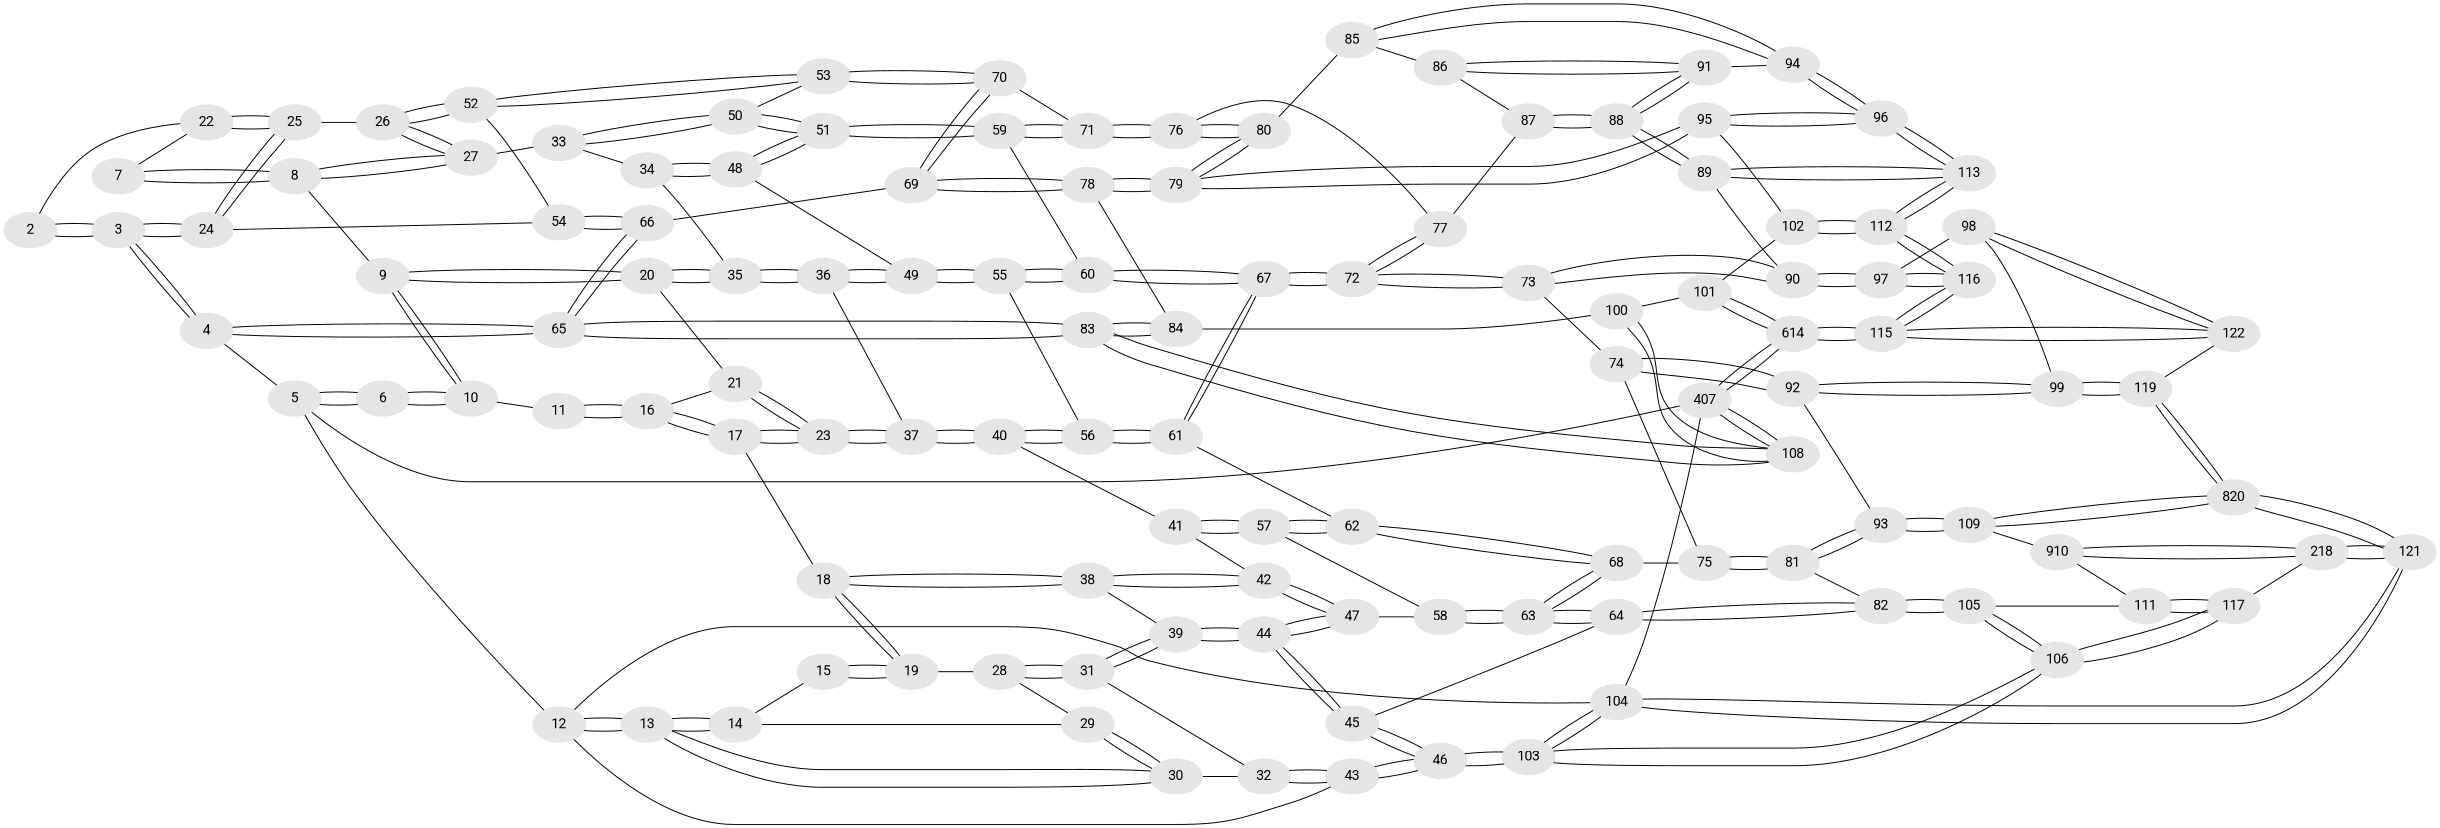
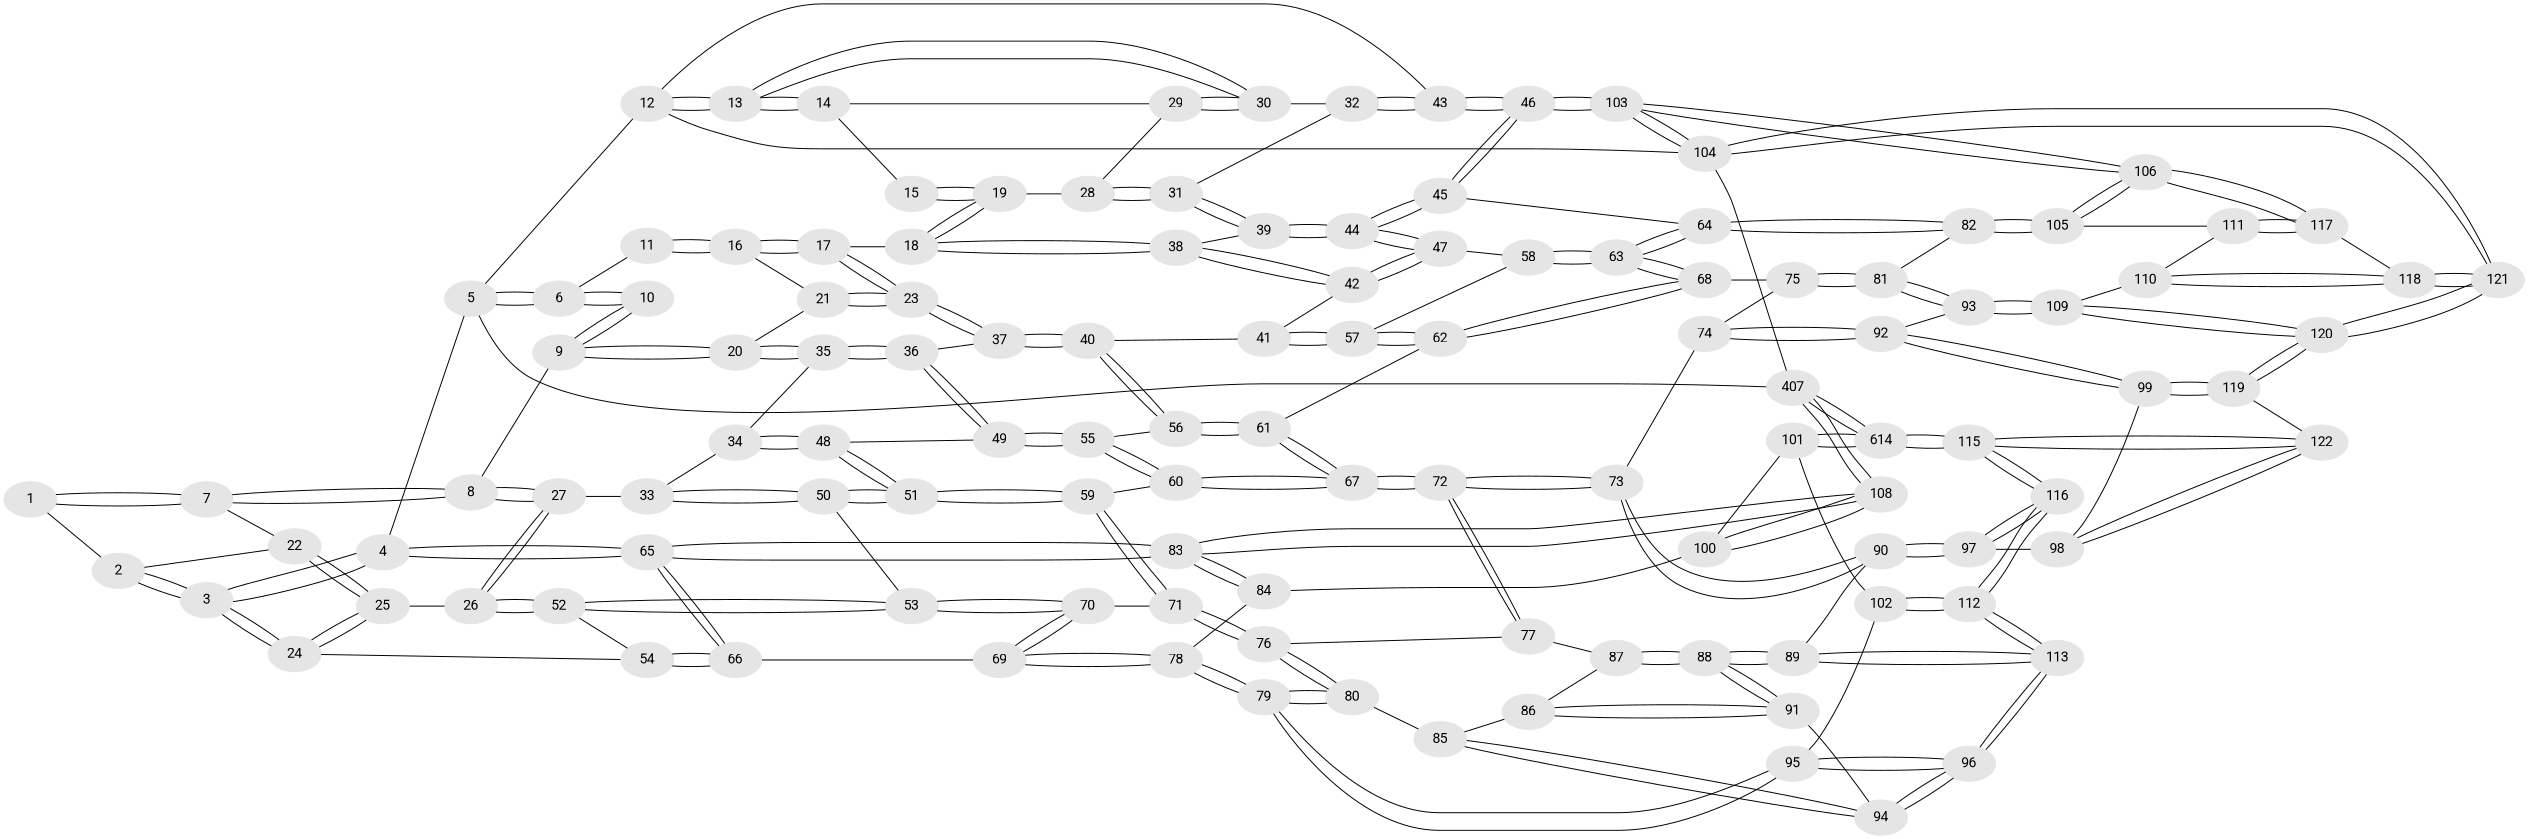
  graph {
    fontname=Roboto
    rankdir=LR
    node [color=gray90 fontname=Roboto style=filled]
    edge [fontname=Roboto]
+   1
    2
    7
    3
    22
    8
    4
    24
    25
    5
    65
    54
    6
    12
    n15 [label=407]
    66
    83
    10
    13
    43
    104
    108
    n23 [label=614]
    11
    9
    27
    20
    33
    21
    35
    16
    17
    14
    30
    46
    121
    15
    29
    32
    19
    28
    18
    23
    38
    37
    39
    42
    31
    36
    26
    40
    52
    53
    34
    50
    44
    48
    51
    49
    55
    41
    56
    47
    45
    57
    61
    58
    62
    103
    64
    82
    106
    63
    59
    60
    70
    71
    69
    67
    68
    76
    72
    75
    105
    84
    78
    73
    77
    81
    79
    80
    74
    90
    87
    92
    97
    93
    99
    85
    88
    95
    100
    96
    102
    86
    94
    109
    111
    101
    91
    89
    113
    98
    116
    119
-   110 [label=910]
-   120 [label=820]
+   110
+   120
    112
    122
    115
    117
-   118 [label=218]
+   118
+   1 -- 2
+   1 -- 7
+   1 -- 7
    2 -- 3
    2 -- 3
    2 -- 22
    7 -- 22
    7 -- 8
    7 -- 8
    3 -- 4
    3 -- 4
    3 -- 24
    3 -- 24
    22 -- 25
    22 -- 25
    8 -- 9
    8 -- 27
    8 -- 27
    4 -- 5
    4 -- 65
    4 -- 65
    24 -- 25
    24 -- 25
    24 -- 54
    25 -- 26
    5 -- 6
    5 -- 6
    5 -- 12
    5 -- n15
    65 -- 66
    65 -- 66
    65 -- 83
    65 -- 83
    54 -- 66
    54 -- 66
    6 -- 10
    6 -- 10
    12 -- 13
    12 -- 13
    12 -- 43
    12 -- 104
    n15 -- 108
    n15 -- 108
    n15 -- n23
    n15 -- n23
    66 -- 69
    83 -- 108
    83 -- 108
    83 -- 84
    83 -- 84
-   10 -- 11
+   6 -- 11
    13 -- 14
    13 -- 14
    13 -- 30
    13 -- 30
    43 -- 46
    43 -- 46
    104 -- n15
    104 -- 121
    104 -- 121
    n23 -- 115
    n23 -- 115
    11 -- 16
    11 -- 16
    9 -- 10
    9 -- 10
    9 -- 20
    9 -- 20
    27 -- 33
    20 -- 21
    20 -- 35
    20 -- 35
    33 -- 34
    33 -- 50
    33 -- 50
    21 -- 23
    21 -- 23
    35 -- 36
    35 -- 36
    16 -- 21
    16 -- 17
    16 -- 17
    17 -- 18
    17 -- 23
    17 -- 23
    14 -- 15
    14 -- 29
    30 -- 32
    46 -- 103
    46 -- 103
    15 -- 19
    15 -- 19
    29 -- 30
    29 -- 30
    32 -- 43
    32 -- 43
    19 -- 28
    28 -- 29
    28 -- 31
    28 -- 31
    18 -- 19
    18 -- 19
    18 -- 38
    18 -- 38
    23 -- 37
    23 -- 37
    38 -- 39
    38 -- 42
    38 -- 42
    37 -- 40
    37 -- 40
    39 -- 44
    39 -- 44
    42 -- 47
    42 -- 47
    31 -- 32
    31 -- 39
    31 -- 39
    36 -- 37
    36 -- 49
    36 -- 49
    26 -- 27
    26 -- 27
    26 -- 52
    26 -- 52
    40 -- 41
    40 -- 56
    40 -- 56
    52 -- 54
    52 -- 53
    52 -- 53
    53 -- 70
    53 -- 70
    34 -- 35
    34 -- 48
    34 -- 48
    50 -- 53
    50 -- 51
    50 -- 51
    44 -- 47
    44 -- 47
    44 -- 45
    44 -- 45
    48 -- 51
    48 -- 51
    48 -- 49
    51 -- 59
    51 -- 59
    49 -- 55
    49 -- 55
    55 -- 56
    55 -- 60
    55 -- 60
    41 -- 42
    41 -- 57
    41 -- 57
    56 -- 61
    56 -- 61
    47 -- 58
    45 -- 46
    45 -- 46
    45 -- 64
    57 -- 58
    57 -- 62
    57 -- 62
    61 -- 62
    61 -- 67
    61 -- 67
    58 -- 63
    58 -- 63
    62 -- 68
    62 -- 68
    103 -- 104
    103 -- 104
    103 -- 106
    103 -- 106
    64 -- 82
    64 -- 82
    82 -- 105
    82 -- 105
    106 -- 117
    106 -- 117
    63 -- 64
    63 -- 64
    63 -- 68
    63 -- 68
    59 -- 60
    59 -- 71
    59 -- 71
    60 -- 67
    60 -- 67
    70 -- 71
    71 -- 76
    71 -- 76
    69 -- 70
    69 -- 70
    69 -- 78
    69 -- 78
    67 -- 72
    67 -- 72
    68 -- 75
    76 -- 77
    76 -- 80
    76 -- 80
    72 -- 73
    72 -- 73
    72 -- 77
    72 -- 77
    75 -- 81
    75 -- 81
    105 -- 106
    105 -- 106
    105 -- 111
    84 -- 100
    78 -- 84
    78 -- 79
    78 -- 79
    73 -- 74
    73 -- 90
    73 -- 90
    77 -- 87
    81 -- 82
    81 -- 93
    81 -- 93
    79 -- 80
    79 -- 80
    79 -- 95
    79 -- 95
    80 -- 85
    74 -- 75
    74 -- 92
    74 -- 92
    90 -- 97
    90 -- 97
    87 -- 88
    87 -- 88
    92 -- 93
    92 -- 99
    92 -- 99
    97 -- 98
    97 -- 116
    97 -- 116
    93 -- 109
    93 -- 109
    99 -- 119
    99 -- 119
    85 -- 86
    85 -- 94
    85 -- 94
    88 -- 91
    88 -- 91
    88 -- 89
    88 -- 89
    95 -- 96
    95 -- 96
    95 -- 102
    100 -- 108
    100 -- 108
    100 -- 101
    96 -- 113
    96 -- 113
    102 -- 112
    102 -- 112
    86 -- 87
    86 -- 91
    86 -- 91
    94 -- 96
    94 -- 96
    109 -- 110
    109 -- 120
    109 -- 120
    111 -- 117
    111 -- 117
    101 -- n23
    101 -- n23
    101 -- 102
    91 -- 94
    89 -- 90
    89 -- 113
    89 -- 113
    98 -- 99
    98 -- 122
    98 -- 122
    119 -- 120
    119 -- 120
    119 -- 122
    110 -- 111
    110 -- 118
    110 -- 118
    120 -- 121
    120 -- 121
    112 -- 113
    112 -- 113
    112 -- 116
    112 -- 116
    115 -- 116
    115 -- 116
    115 -- 122
    115 -- 122
    117 -- 118
    118 -- 121
    118 -- 121
  }
